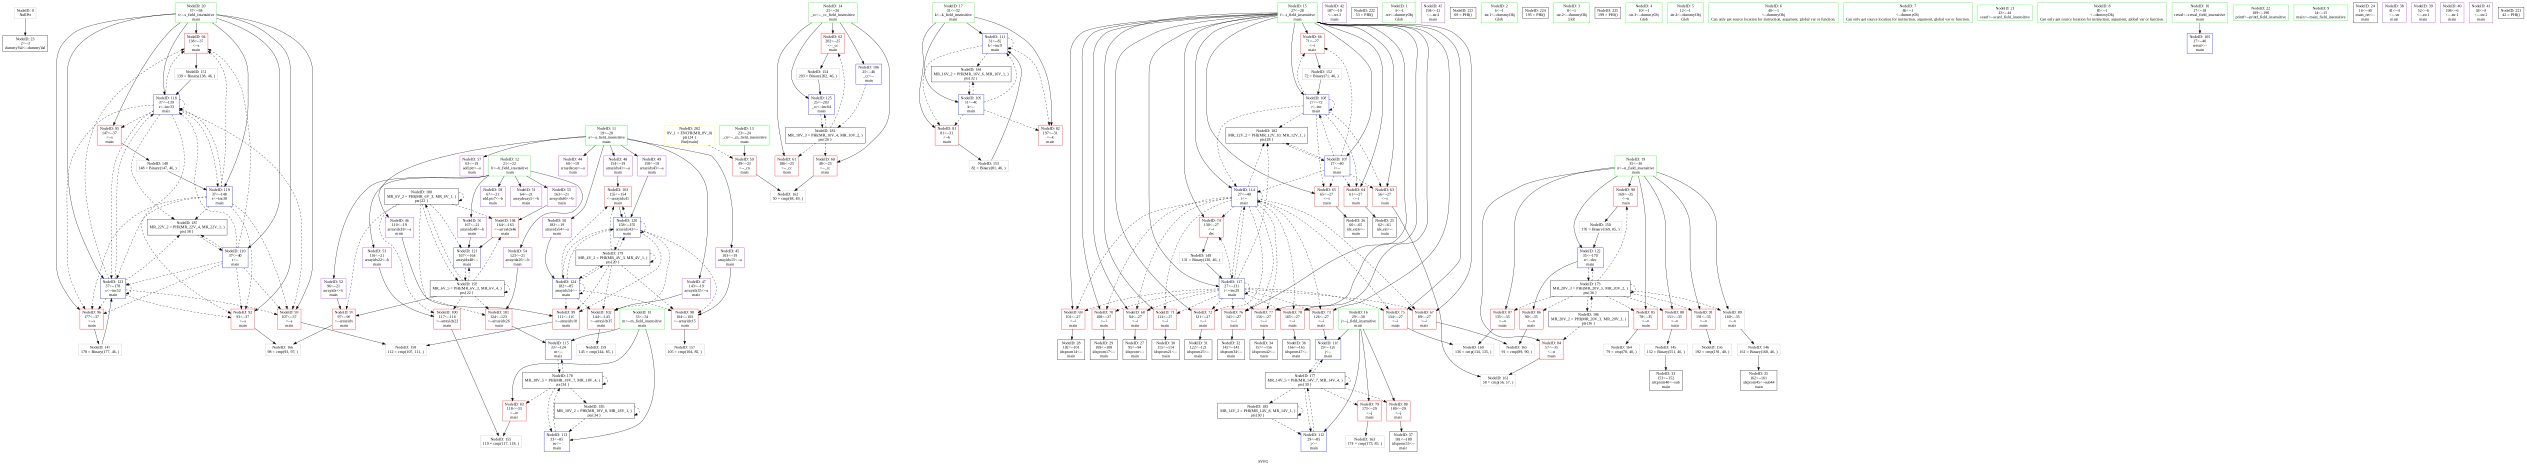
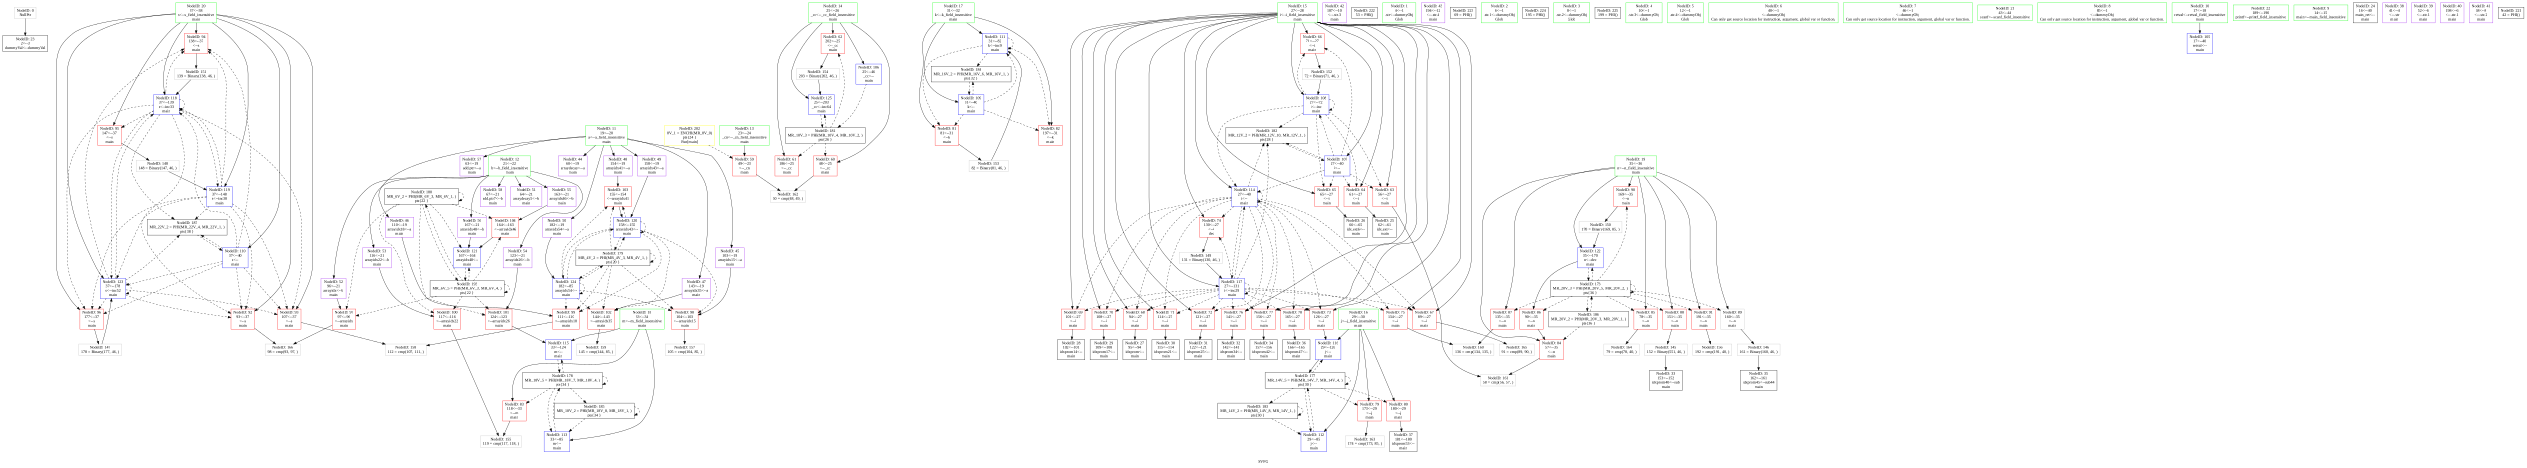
  digraph {
    fontname="Liberation Serif"
    label=SVFG
    node [color=red fontname="Liberation Serif" shape=record]
    edge [fontname="Liberation Serif" style=dashed]
    n1 [color=grey label="{NodeID: 0\nNullPtr}"]
    n2 [color=black label="{NodeID: 23\n2\<--3\ndummyVal\<--dummyVal\n}"]
    n3 [color=black label="{NodeID: 180\nMR_6V_2 = PHI(MR_6V_3, MR_6V_1, )\npts\{22 \}\n}"]
    n4 [label="{NodeID: 97\n97\<--96\n\<--arrayidx\nmain\n}"]
    n5 [label="{NodeID: 100\n117\<--116\n\<--arrayidx22\nmain\n}"]
    n6 [label="{NodeID: 101\n124\<--123\n\<--arrayidx26\nmain\n}"]
    n7 [label="{NodeID: 104\n164\<--163\n\<--arrayidx46\nmain\n}"]
    n8 [color=blue label="{NodeID: 121\n167\<--164\narrayidx48\<--\nmain\n}"]
    n9 [color=black label="{NodeID: 193\nMR_6V_5 = PHI(MR_6V_3, MR_6V_4, )\npts\{22 \}\n}"]
    n10 [color=grey label="{NodeID: 166\n98 = cmp(93, 97, )\n}"]
    n11 [color=grey label="{NodeID: 155\n119 = cmp(117, 118, )\n}"]
    n12 [color=blue label="{NodeID: 115\n33\<--124\nm\<--\nmain\n}"]
    n13 [color=black label="{NodeID: 178\nMR_18V_5 = PHI(MR_18V_7, MR_18V_4, )\npts\{34 \}\n}"]
    n14 [color=green label="{NodeID: 14\n25\<--26\n_cc\<--_cc_field_insensitive\nmain\n}"]
    n15 [label="{NodeID: 60\n48\<--25\n\<--_cc\nmain\n}"]
    n16 [label="{NodeID: 61\n186\<--25\n\<--_cc\nmain\n}"]
    n17 [label="{NodeID: 62\n202\<--25\n\<--_cc\nmain\n}"]
    n18 [color=blue label="{NodeID: 106\n25\<--46\n_cc\<--\nmain\n}"]
    n19 [color=blue label="{NodeID: 125\n25\<--203\n_cc\<--inc64\nmain\n}"]
    n20 [color=grey label="{NodeID: 162\n50 = cmp(48, 49, )\n}"]
    n21 [color=grey label="{NodeID: 154\n203 = Binary(202, 46, )\n}"]
    n22 [color=black label="{NodeID: 181\nMR_10V_3 = PHI(MR_10V_4, MR_10V_2, )\npts\{26 \}\n}"]
    n23 [color=blue label="{NodeID: 111\n31\<--82\nk\<--inc9\nmain\n}"]
    n24 [label="{NodeID: 81\n81\<--31\n\<--k\nmain\n}"]
    n25 [label="{NodeID: 82\n197\<--31\n\<--k\nmain\n}"]
    n26 [color=black label="{NodeID: 184\nMR_16V_2 = PHI(MR_16V_6, MR_16V_1, )\npts\{32 \}\n}"]
    n27 [color=grey label="{NodeID: 153\n82 = Binary(81, 46, )\n}"]
    n28 [color=blue label="{NodeID: 109\n31\<--40\nk\<--\nmain\n}"]
    n29 [color=black label="{NodeID: 28\n102\<--101\nidxprom14\<--\nmain\n}"]
    n30 [color=purple label="{NodeID: 42\n187\<--10\n\<--.str.3\nmain\n}"]
    n31 [color=black label="{NodeID: 222\n53 = PHI()\n}"]
    n32 [color=purple label="{NodeID: 56\n167\<--21\narrayidx48\<--b\nmain\n}"]
    n33 [label="{NodeID: 70\n108\<--27\n\<--i\nmain\n}"]
    n34 [color=black label="{NodeID: 29\n109\<--108\nidxprom17\<--\nmain\n}"]
    n35 [label="{NodeID: 84\n57\<--35\n\<--n\nmain\n}"]
    n36 [color=grey label="{NodeID: 161\n58 = cmp(56, 57, )\n}"]
    n37 [color=green label="{NodeID: 1\n4\<--1\n.str\<--dummyObj\nGlob }"]
    n38 [label="{NodeID: 98\n104\<--103\n\<--arrayidx15\nmain\n}"]
    n39 [color=grey label="{NodeID: 157\n105 = cmp(104, 85, )\n}"]
    n40 [color=green label="{NodeID: 15\n27\<--28\ni\<--i_field_insensitive\nmain\n}"]
    n41 [label="{NodeID: 63\n56\<--27\n\<--i\nmain\n}"]
    n42 [label="{NodeID: 64\n61\<--27\n\<--i\nmain\n}"]
    n43 [label="{NodeID: 65\n65\<--27\n\<--i\nmain\n}"]
    n44 [label="{NodeID: 66\n71\<--27\n\<--i\nmain\n}"]
    n45 [label="{NodeID: 67\n89\<--27\n\<--i\nmain\n}"]
    n46 [label="{NodeID: 68\n94\<--27\n\<--i\nmain\n}"]
    n47 [label="{NodeID: 69\n101\<--27\n\<--i\nmain\n}"]
    n48 [label="{NodeID: 71\n114\<--27\n\<--i\nmain\n}"]
    n49 [label="{NodeID: 72\n121\<--27\n\<--i\nmain\n}"]
    n50 [label="{NodeID: 73\n126\<--27\n\<--i\nmain\n}"]
    n51 [label="{NodeID: 74\n130\<--27\n\<--i\ndec\n}"]
    n52 [label="{NodeID: 75\n134\<--27\n\<--i\nmain\n}"]
    n53 [label="{NodeID: 76\n141\<--27\n\<--i\nmain\n}"]
    n54 [label="{NodeID: 77\n156\<--27\n\<--i\nmain\n}"]
    n55 [label="{NodeID: 78\n165\<--27\n\<--i\nmain\n}"]
    n56 [color=blue label="{NodeID: 107\n27\<--40\ni\<--\nmain\n}"]
    n57 [color=blue label="{NodeID: 108\n27\<--72\ni\<--inc\nmain\n}"]
    n58 [color=blue label="{NodeID: 114\n27\<--40\ni\<--\nmain\n}"]
    n59 [color=blue label="{NodeID: 117\n27\<--131\ni\<--inc29\nmain\n}"]
    n60 [color=black label="{NodeID: 25\n62\<--61\nidx.ext\<--\nmain\n}"]
    n61 [color=black label="{NodeID: 26\n66\<--65\nidx.ext6\<--\nmain\n}"]
    n62 [color=grey label="{NodeID: 152\n72 = Binary(71, 46, )\n}"]
    n63 [color=grey label="{NodeID: 165\n91 = cmp(89, 90, )\n}"]
    n64 [color=black label="{NodeID: 27\n95\<--94\nidxprom\<--\nmain\n}"]
    n65 [color=black label="{NodeID: 30\n115\<--114\nidxprom21\<--\nmain\n}"]
    n66 [color=black label="{NodeID: 31\n122\<--121\nidxprom25\<--\nmain\n}"]
    n67 [color=blue label="{NodeID: 116\n29\<--126\nj\<--\nmain\n}"]
    n68 [color=grey label="{NodeID: 149\n131 = Binary(130, 46, )\n}"]
    n69 [color=grey label="{NodeID: 160\n136 = cmp(134, 135, )\n}"]
    n70 [color=black label="{NodeID: 32\n142\<--141\nidxprom34\<--\nmain\n}"]
    n71 [color=black label="{NodeID: 34\n157\<--156\nidxprom42\<--\nmain\n}"]
    n72 [color=black label="{NodeID: 36\n166\<--165\nidxprom47\<--\nmain\n}"]
    n73 [color=black label="{NodeID: 182\nMR_12V_2 = PHI(MR_12V_10, MR_12V_1, )\npts\{28 \}\n}"]
    n74 [color=black label="{NodeID: 177\nMR_14V_5 = PHI(MR_14V_7, MR_14V_4, )\npts\{30 \}\n}"]
    n75 [color=blue label="{NodeID: 112\n29\<--85\nj\<--\nmain\n}"]
    n76 [label="{NodeID: 79\n173\<--29\n\<--j\nmain\n}"]
    n77 [label="{NodeID: 80\n180\<--29\n\<--j\nmain\n}"]
    n78 [color=black label="{NodeID: 183\nMR_14V_2 = PHI(MR_14V_8, MR_14V_1, )\npts\{30 \}\n}"]
    n79 [color=grey label="{NodeID: 163\n174 = cmp(173, 85, )\n}"]
    n80 [color=black label="{NodeID: 37\n181\<--180\nidxprom53\<--\nmain\n}"]
    n81 [color=purple label="{NodeID: 43\n194\<--12\n\<--.str.4\nmain\n}"]
    n82 [color=black label="{NodeID: 223\n69 = PHI()\n}"]
    n83 [color=purple label="{NodeID: 57\n63\<--19\nadd.ptr\<--a\nmain\n}"]
    n84 [label="{NodeID: 85\n78\<--35\n\<--n\nmain\n}"]
    n85 [color=grey label="{NodeID: 164\n79 = cmp(78, 40, )\n}"]
    n86 [color=green label="{NodeID: 2\n6\<--1\n.str.1\<--dummyObj\nGlob }"]
    n87 [label="{NodeID: 99\n111\<--110\n\<--arrayidx18\nmain\n}"]
    n88 [color=grey label="{NodeID: 158\n112 = cmp(107, 111, )\n}"]
    n89 [color=green label="{NodeID: 16\n29\<--30\nj\<--j_field_insensitive\nmain\n}"]
    n90 [color=blue label="{NodeID: 113\n33\<--85\nm\<--\nmain\n}"]
    n91 [label="{NodeID: 83\n118\<--33\n\<--m\nmain\n}"]
    n92 [color=black label="{NodeID: 185\nMR_18V_2 = PHI(MR_18V_8, MR_18V_1, )\npts\{34 \}\n}"]
    n93 [color=purple label="{NodeID: 44\n60\<--19\narraydecay\<--a\nmain\n}"]
    n94 [color=black label="{NodeID: 224\n195 = PHI()\n}"]
    n95 [color=purple label="{NodeID: 58\n67\<--21\nadd.ptr7\<--b\nmain\n}"]
    n96 [label="{NodeID: 86\n90\<--35\n\<--n\nmain\n}"]
    n97 [color=green label="{NodeID: 3\n8\<--1\n.str.2\<--dummyObj\nGlob }"]
    n98 [color=green label="{NodeID: 17\n31\<--32\nk\<--k_field_insensitive\nmain\n}"]
    n99 [color=purple label="{NodeID: 45\n103\<--19\narrayidx15\<--a\nmain\n}"]
    n100 [color=black label="{NodeID: 225\n199 = PHI()\n}"]
    n101 [label="{NodeID: 59\n49\<--23\n\<--_cn\nmain\n}"]
    n102 [color=grey label="{NodeID: 156\n192 = cmp(191, 40, )\n}"]
    n103 [label="{NodeID: 87\n135\<--35\n\<--n\nmain\n}"]
    n104 [color=green label="{NodeID: 4\n10\<--1\n.str.3\<--dummyObj\nGlob }"]
    n105 [color=green label="{NodeID: 18\n33\<--34\nm\<--m_field_insensitive\nmain\n}"]
    n106 [color=purple label="{NodeID: 46\n110\<--19\narrayidx18\<--a\nmain\n}"]
    n107 [label="{NodeID: 88\n151\<--35\n\<--n\nmain\n}"]
    n108 [color=grey label="{NodeID: 145\n152 = Binary(551, 46, )\n}"]
    n109 [color=black label="{NodeID: 33\n153\<--152\nidxprom40\<--sub\nmain\n}"]
    n110 [color=green label="{NodeID: 5\n12\<--1\n.str.4\<--dummyObj\nGlob }"]
    n111 [label="{NodeID: 102\n144\<--143\n\<--arrayidx35\nmain\n}"]
    n112 [color=grey label="{NodeID: 159\n145 = cmp(144, 85, )\n}"]
    n113 [color=green label="{NodeID: 19\n35\<--36\nn\<--n_field_insensitive\nmain\n}"]
    n114 [color=grey label="{NodeID: 89\n160\<--35\n\<--n\nmain\n}"]
    n115 [label="{NodeID: 90\n169\<--35\n\<--n\nmain\n}"]
    n116 [label="{NodeID: 91\n191\<--35\n\<--n\nmain\n}"]
    n117 [color=blue label="{NodeID: 122\n35\<--170\nn\<--dec\nmain\n}"]
    n118 [color=grey label="{NodeID: 146\n161 = Binary(160, 46, )\n}"]
    n119 [color=grey label="{NodeID: 150\n170 = Binary(169, 85, )\n}"]
    n120 [color=black label="{NodeID: 173\nMR_20V_3 = PHI(MR_20V_5, MR_20V_2, )\npts\{36 \}\n}"]
    n121 [color=black label="{NodeID: 35\n162\<--161\nidxprom45\<--sub44\nmain\n}"]
    n122 [color=black label="{NodeID: 186\nMR_20V_2 = PHI(MR_20V_3, MR_20V_1, )\npts\{36 \}\n}"]
    n123 [color=purple label="{NodeID: 47\n143\<--19\narrayidx35\<--a\nmain\n}"]
    n124 [color=green label="{NodeID: 6\n40\<--1\n\<--dummyObj\nCan only get source location for instruction, argument, global var or function.}"]
    n125 [label="{NodeID: 103\n155\<--154\n\<--arrayidx41\nmain\n}"]
    n126 [color=blue label="{NodeID: 120\n158\<--155\narrayidx43\<--\nmain\n}"]
    n127 [color=blue label="{NodeID: 124\n182\<--85\narrayidx54\<--\nmain\n}"]
    n128 [color=black label="{NodeID: 179\nMR_4V_2 = PHI(MR_4V_3, MR_4V_1, )\npts\{20 \}\n}"]
    n129 [color=green label="{NodeID: 20\n37\<--38\ns\<--s_field_insensitive\nmain\n}"]
    n130 [label="{NodeID: 92\n93\<--37\n\<--s\nmain\n}"]
    n131 [label="{NodeID: 93\n107\<--37\n\<--s\nmain\n}"]
    n132 [label="{NodeID: 94\n138\<--37\n\<--s\nmain\n}"]
    n133 [label="{NodeID: 95\n147\<--37\n\<--s\nmain\n}"]
    n134 [label="{NodeID: 96\n177\<--37\n\<--s\nmain\n}"]
    n135 [color=blue label="{NodeID: 110\n37\<--40\ns\<--\nmain\n}"]
    n136 [color=blue label="{NodeID: 118\n37\<--139\ns\<--inc33\nmain\n}"]
    n137 [color=blue label="{NodeID: 119\n37\<--148\ns\<--inc38\nmain\n}"]
    n138 [color=blue label="{NodeID: 123\n37\<--178\ns\<--inc52\nmain\n}"]
    n139 [color=grey label="{NodeID: 151\n139 = Binary(138, 46, )\n}"]
    n140 [color=grey label="{NodeID: 148\n148 = Binary(147, 46, )\n}"]
    n141 [color=grey label="{NodeID: 147\n178 = Binary(177, 46, )\n}"]
    n142 [color=black label="{NodeID: 187\nMR_22V_2 = PHI(MR_22V_4, MR_22V_1, )\npts\{38 \}\n}"]
    n143 [color=purple label="{NodeID: 48\n154\<--19\narrayidx41\<--a\nmain\n}"]
    n144 [color=green label="{NodeID: 7\n46\<--1\n\<--dummyObj\nCan only get source location for instruction, argument, global var or function.}"]
    n145 [color=green label="{NodeID: 21\n43\<--44\nscanf\<--scanf_field_insensitive\n}"]
    n146 [color=purple label="{NodeID: 49\n158\<--19\narrayidx43\<--a\nmain\n}"]
    n147 [color=green label="{NodeID: 8\n85\<--1\n\<--dummyObj\nCan only get source location for instruction, argument, global var or function.}"]
    n148 [color=blue label="{NodeID: 105\n17\<--40\nretval\<--\nmain\n}"]
    n149 [color=green label="{NodeID: 22\n189\<--190\nprintf\<--printf_field_insensitive\n}"]
    n150 [color=yellow label="{NodeID: 202\n8V_1 = ENCHI(MR_8V_0)\npts\{24 \}\nFun[main]}" style=double]
    n151 [color=purple label="{NodeID: 50\n182\<--19\narrayidx54\<--a\nmain\n}"]
    n152 [color=green label="{NodeID: 9\n14\<--15\nmain\<--main_field_insensitive\n}"]
    n153 [color=purple label="{NodeID: 51\n64\<--21\narraydecay5\<--b\nmain\n}"]
    n154 [color=green label="{NodeID: 10\n17\<--18\nretval\<--retval_field_insensitive\nmain\n}"]
    n155 [color=black label="{NodeID: 24\n16\<--40\nmain_ret\<--\nmain\n}"]
    n156 [color=purple label="{NodeID: 38\n41\<--4\n\<--.str\nmain\n}"]
    n157 [color=purple label="{NodeID: 52\n96\<--21\narrayidx\<--b\nmain\n}"]
    n158 [color=green label="{NodeID: 11\n19\<--20\na\<--a_field_insensitive\nmain\n}"]
    n159 [color=purple label="{NodeID: 39\n52\<--6\n\<--.str.1\nmain\n}"]
    n160 [color=purple label="{NodeID: 53\n116\<--21\narrayidx22\<--b\nmain\n}"]
    n161 [color=green label="{NodeID: 12\n21\<--22\nb\<--b_field_insensitive\nmain\n}"]
    n162 [color=purple label="{NodeID: 54\n123\<--21\narrayidx26\<--b\nmain\n}"]
    n163 [color=purple label="{NodeID: 55\n163\<--21\narrayidx46\<--b\nmain\n}"]
    n164 [color=purple label="{NodeID: 40\n198\<--6\n\<--.str.1\nmain\n}"]
    n165 [color=green label="{NodeID: 13\n23\<--24\n_cn\<--_cn_field_insensitive\nmain\n}"]
    n166 [color=purple label="{NodeID: 41\n68\<--8\n\<--.str.2\nmain\n}"]
    n167 [color=black label="{NodeID: 221\n42 = PHI()\n}"]
    n1 -> n2 [style=solid]
    n3 -> n3
    n3 -> n4
    n3 -> n5
    n3 -> n6
    n3 -> n7
    n3 -> n8
    n3 -> n9
    n4 -> n10 [style=solid]
    n5 -> n11 [style=solid]
    n6 -> n12 [style=solid]
    n7 -> n8 [style=solid]
    n8 -> n9
    n9 -> n3
-   n9 -> n4 [style=solid]
+   n9 -> n4
    n9 -> n5
    n9 -> n6
    n9 -> n7
    n9 -> n8
    n9 -> n9
    n12 -> n13
    n13 -> n12
    n13 -> n13
    n13 -> n90
    n13 -> n91
    n13 -> n92
    n14 -> n15 [style=solid]
    n14 -> n16 [style=solid]
    n14 -> n17 [style=solid]
    n14 -> n18 [style=solid]
    n14 -> n19 [style=solid]
    n15 -> n20 [style=solid]
    n17 -> n21 [style=solid]
    n18 -> n22
    n19 -> n22
    n21 -> n19 [style=solid]
    n22 -> n15
    n22 -> n16
    n22 -> n17
    n22 -> n19
    n23 -> n23
    n23 -> n24
    n23 -> n25
    n23 -> n26
    n24 -> n27 [style=solid]
    n26 -> n28
    n27 -> n23 [style=solid]
    n28 -> n23
    n28 -> n24
    n28 -> n25
    n28 -> n26
    n32 -> n8 [style=solid]
    n33 -> n34 [style=solid]
    n35 -> n36 [style=solid]
    n38 -> n39 [style=solid]
    n40 -> n33 [style=solid]
    n40 -> n41 [style=solid]
    n40 -> n42 [style=solid]
    n40 -> n43 [style=solid]
    n40 -> n44 [style=solid]
    n40 -> n45 [style=solid]
    n40 -> n46 [style=solid]
    n40 -> n47 [style=solid]
    n40 -> n48 [style=solid]
    n40 -> n49 [style=solid]
    n40 -> n50 [style=solid]
    n40 -> n51 [style=solid]
    n40 -> n52 [style=solid]
    n40 -> n53 [style=solid]
    n40 -> n54 [style=solid]
    n40 -> n55 [style=solid]
    n40 -> n56 [style=solid]
    n40 -> n57 [style=solid]
    n40 -> n58 [style=solid]
    n40 -> n59 [style=solid]
    n41 -> n36 [style=solid]
    n42 -> n60 [style=solid]
    n43 -> n61 [style=solid]
    n44 -> n62 [style=solid]
    n45 -> n63 [style=solid]
    n46 -> n64 [style=solid]
    n47 -> n29 [style=solid]
    n48 -> n65 [style=solid]
    n49 -> n66 [style=solid]
    n50 -> n67 [style=solid]
    n51 -> n68 [style=solid]
    n52 -> n69 [style=solid]
    n53 -> n70 [style=solid]
    n54 -> n71 [style=solid]
    n55 -> n72 [style=solid]
    n56 -> n41
    n56 -> n42
    n56 -> n43
    n56 -> n44
    n56 -> n57
    n56 -> n58
    n56 -> n73
    n57 -> n41
    n57 -> n42
    n57 -> n43
    n57 -> n44
    n57 -> n57
    n57 -> n58
    n57 -> n73
    n58 -> n33
    n58 -> n45
    n58 -> n46
    n58 -> n47
    n58 -> n48
    n58 -> n49
    n58 -> n50
    n58 -> n51
    n58 -> n52
    n58 -> n53
    n58 -> n54
    n58 -> n55
    n58 -> n58
    n58 -> n59
    n58 -> n73
    n59 -> n33
    n59 -> n45
    n59 -> n46
    n59 -> n47
    n59 -> n48
    n59 -> n49
    n59 -> n50
    n59 -> n51
    n59 -> n52
    n59 -> n53
    n59 -> n54
    n59 -> n55
    n59 -> n58
    n59 -> n59
    n59 -> n73
    n62 -> n57 [style=solid]
-   n67 -> n74
+   n67 -> n74 [style=solid]
    n68 -> n59 [style=solid]
    n73 -> n56
    n74 -> n67
    n74 -> n74
    n74 -> n75
    n74 -> n76
    n74 -> n77
    n74 -> n78
    n75 -> n74
    n76 -> n79 [style=solid]
    n77 -> n80 [style=solid]
    n78 -> n75
    n78 -> n78
    n84 -> n85 [style=solid]
    n87 -> n88 [style=solid]
    n89 -> n67 [style=solid]
    n89 -> n75 [style=solid]
    n89 -> n76 [style=solid]
    n89 -> n77 [style=solid]
    n90 -> n13
    n91 -> n11 [style=solid]
    n92 -> n90
    n92 -> n92
-   n96 -> n63 [style=solid]
+   n96 -> n35 [style=solid]
    n98 -> n23 [style=solid]
    n98 -> n24 [style=solid]
    n98 -> n25 [style=solid]
    n98 -> n28 [style=solid]
    n99 -> n38 [style=solid]
    n101 -> n20 [style=solid]
    n103 -> n69 [style=solid]
    n105 -> n12 [style=solid]
    n105 -> n90 [style=solid]
    n105 -> n91 [style=solid]
    n106 -> n87 [style=solid]
    n107 -> n108 [style=solid]
    n108 -> n109 [style=solid]
    n111 -> n112 [style=solid]
    n113 -> n35 [style=solid]
    n113 -> n84 [style=solid]
    n113 -> n103 [style=solid]
    n113 -> n107 [style=solid]
    n113 -> n114 [style=solid]
    n113 -> n115 [style=solid]
    n113 -> n116 [style=solid]
    n113 -> n117 [style=solid]
    n114 -> n118 [style=solid]
    n115 -> n119 [style=solid]
    n116 -> n102 [style=solid]
    n117 -> n96 [style=solid]
    n117 -> n120
    n118 -> n121 [style=solid]
    n119 -> n117 [style=solid]
    n120 -> n84
    n120 -> n96
    n120 -> n103
    n120 -> n107
    n120 -> n114
    n120 -> n115
    n120 -> n116
    n120 -> n117
    n120 -> n120
    n120 -> n122
    n122 -> n35
    n122 -> n120
    n123 -> n111 [style=solid]
    n125 -> n126 [style=solid]
    n126 -> n38
    n126 -> n87
    n126 -> n111
    n126 -> n125
    n126 -> n126
    n126 -> n127
    n126 -> n128
    n127 -> n38
    n127 -> n87
    n127 -> n111
    n127 -> n125
    n127 -> n126
    n127 -> n127
    n127 -> n128
    n128 -> n38
    n128 -> n87
    n128 -> n111
    n128 -> n125
    n128 -> n126
    n128 -> n127
    n128 -> n128
    n129 -> n130 [style=solid]
    n129 -> n131 [style=solid]
    n129 -> n132 [style=solid]
    n129 -> n133 [style=solid]
    n129 -> n134 [style=solid]
    n129 -> n135 [style=solid]
    n129 -> n136 [style=solid]
    n129 -> n137 [style=solid]
    n129 -> n138 [style=solid]
    n130 -> n10 [style=solid]
    n131 -> n88 [style=solid]
    n132 -> n139 [style=solid]
    n133 -> n140 [style=solid]
    n134 -> n141 [style=solid]
    n135 -> n130
    n135 -> n131
    n135 -> n132
    n135 -> n134
    n135 -> n136
    n135 -> n138
    n135 -> n142
    n136 -> n130
    n136 -> n131
    n136 -> n132
    n136 -> n133
    n136 -> n134
    n136 -> n136
    n136 -> n137
    n136 -> n138
    n136 -> n142
    n137 -> n130
    n137 -> n131
    n137 -> n132
    n137 -> n134
    n137 -> n136
    n137 -> n138
    n137 -> n142
    n138 -> n130
    n138 -> n131
    n138 -> n132
    n138 -> n134
    n138 -> n136
    n138 -> n138
    n138 -> n142
    n139 -> n136 [style=solid]
    n140 -> n137 [style=solid]
    n141 -> n138 [style=solid]
    n142 -> n135
    n143 -> n125 [style=solid]
    n146 -> n126 [style=solid]
    n150 -> n101
    n151 -> n127 [style=solid]
    n154 -> n148 [style=solid]
    n157 -> n4 [style=solid]
    n158 -> n83 [style=solid]
    n158 -> n93 [style=solid]
    n158 -> n99 [style=solid]
    n158 -> n106 [style=solid]
    n158 -> n123 [style=solid]
    n158 -> n143 [style=solid]
    n158 -> n146 [style=solid]
    n158 -> n151 [style=solid]
    n160 -> n5 [style=solid]
    n161 -> n32 [style=solid]
    n161 -> n95 [style=solid]
    n161 -> n153 [style=solid]
    n161 -> n157 [style=solid]
    n161 -> n160 [style=solid]
    n161 -> n162 [style=solid]
    n161 -> n163 [style=solid]
    n162 -> n6 [style=solid]
    n163 -> n7 [style=solid]
    n165 -> n101 [style=solid]
  }
